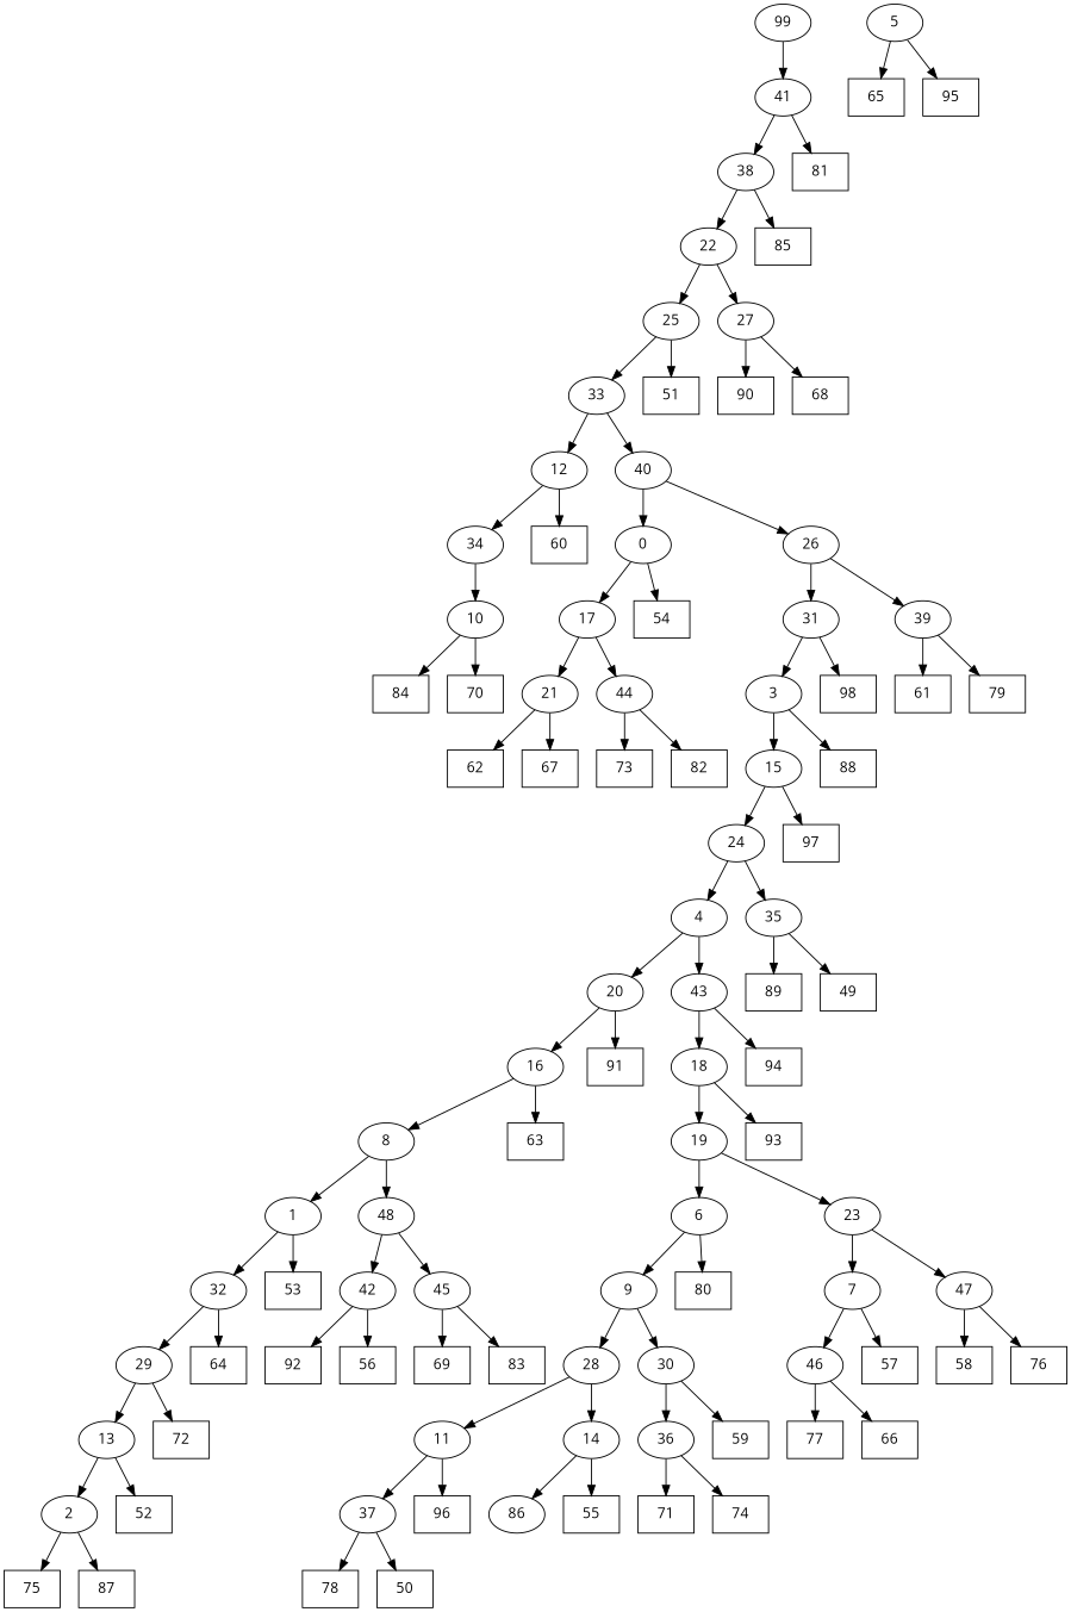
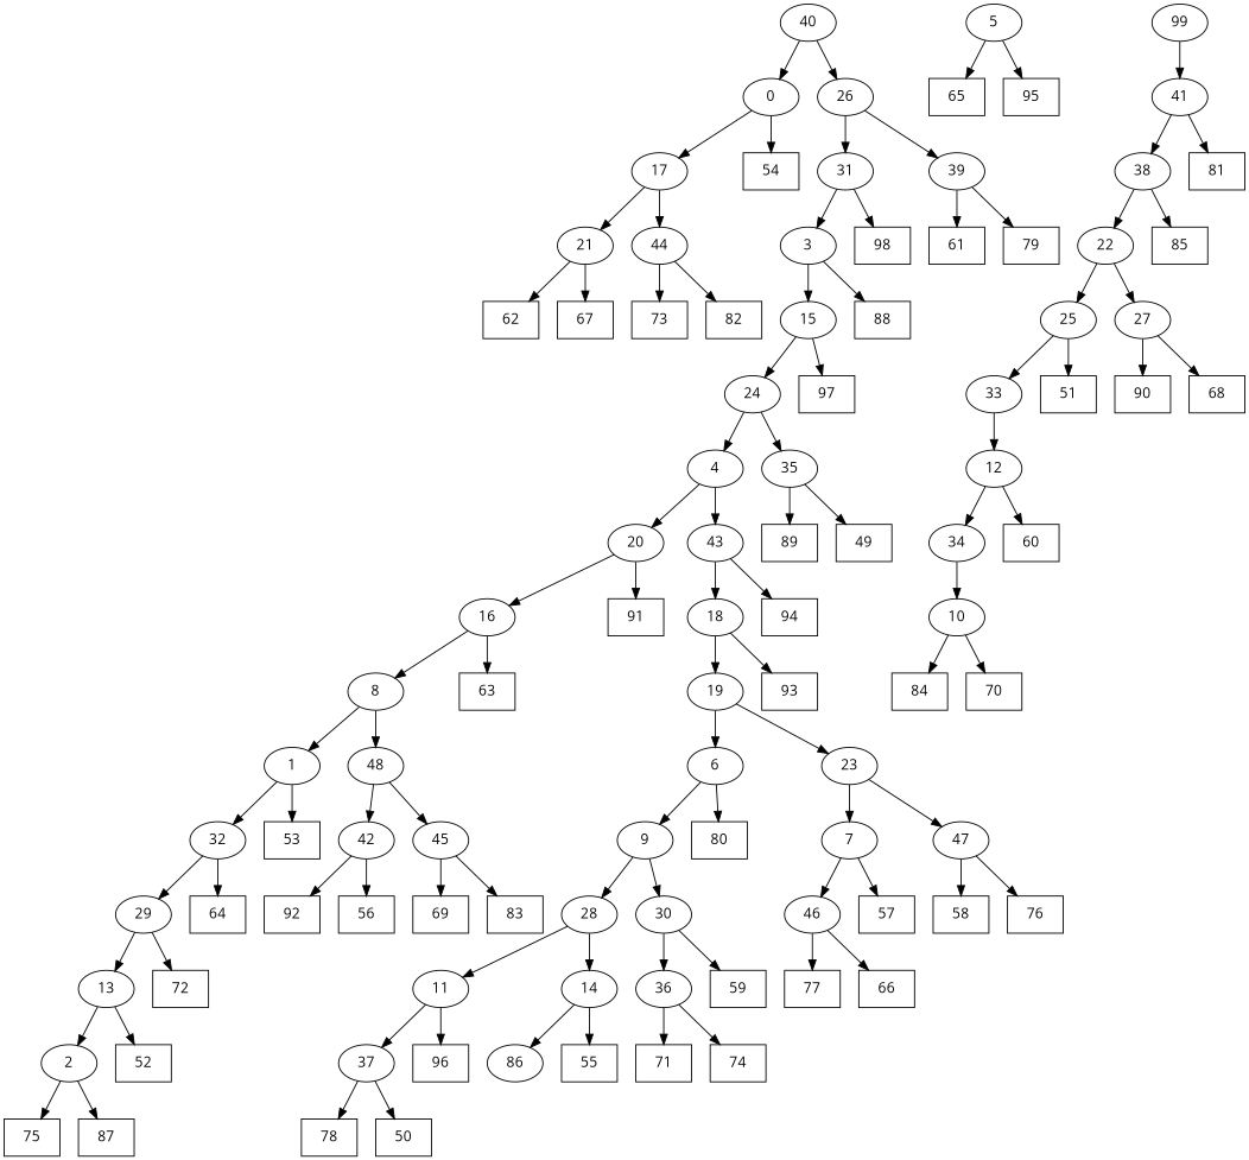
  digraph {
    fontname="Open Sans"
    node [fontname="Open Sans"]
    edge [fontname="Open Sans"]
    n1 [label=0]
    n2 [label=17]
    n3 [label=54 shape=box]
    n4 [label=21]
    n5 [label=44]
    n6 [label=1]
    n7 [label=32]
    n8 [label=53 shape=box]
    n9 [label=29]
    n10 [label=64 shape=box]
    n11 [label=2]
    n12 [label=75 shape=box]
    n13 [label=87 shape=box]
    n14 [label=3]
    n15 [label=15]
    n16 [label=88 shape=box]
    n17 [label=24]
    n18 [label=97 shape=box]
    n19 [label=4]
    n20 [label=20]
    n21 [label=43]
    n22 [label=16]
    n23 [label=91 shape=box]
    n24 [label=18]
    n25 [label=94 shape=box]
    n26 [label=5]
    n27 [label=65 shape=box]
    n28 [label=95 shape=box]
    n29 [label=6]
    n30 [label=9]
    n31 [label=80 shape=box]
    n32 [label=28]
    n33 [label=30]
    n34 [label=7]
    n35 [label=46]
    n36 [label=57 shape=box]
    n37 [label=77 shape=box]
    n38 [label=66 shape=box]
    n39 [label=8]
    n40 [label=48]
    n41 [label=42]
    n42 [label=45]
    n43 [label=11]
    n44 [label=14]
    n45 [label=36]
    n46 [label=59 shape=box]
    n47 [label=10]
    n48 [label=84 shape=box]
    n49 [label=70 shape=box]
    n50 [label=37]
    n51 [label=96 shape=box]
    n52 [label=78 shape=box]
    n53 [label=50 shape=box]
    n54 [label=12]
    n55 [label=34]
    n56 [label=60 shape=box]
    n57 [label=13]
    n58 [label=52 shape=box]
    n59 [label=86 shape=ellipse]
    n60 [label=55 shape=box]
    n61 [label=35]
    n62 [label=63 shape=box]
    n63 [label=62 shape=box]
    n64 [label=67 shape=box]
    n65 [label=73 shape=box]
    n66 [label=82 shape=box]
    n67 [label=19]
    n68 [label=93 shape=box]
    n69 [label=23]
    n70 [label=47]
    n71 [label=22]
    n72 [label=25]
    n73 [label=27]
    n74 [label=33]
    n75 [label=51 shape=box]
    n76 [label=90 shape=box]
    n77 [label=68 shape=box]
    n78 [label=58 shape=box]
    n79 [label=76 shape=box]
    n80 [label=89 shape=box]
    n81 [label=49 shape=box]
    n82 [label=40]
    n83 [label=26]
    n84 [label=31]
    n85 [label=39]
    n86 [label=98 shape=box]
    n87 [label=61 shape=box]
    n88 [label=79 shape=box]
    n89 [label=72 shape=box]
    n90 [label=71 shape=box]
    n91 [label=74 shape=box]
    n92 [label=38]
    n93 [label=85 shape=box]
    n94 [label=41]
    n95 [label=81 shape=box]
    n96 [label=92 shape=box]
    n97 [label=56 shape=box]
    n98 [label=69 shape=box]
    n99 [label=83 shape=box]
    n100 [label=99]
    n1 -> n2
    n1 -> n3
    n2 -> n4
    n2 -> n5
    n4 -> n63
    n4 -> n64
    n5 -> n65
    n5 -> n66
    n6 -> n7
    n6 -> n8
    n7 -> n9
    n7 -> n10
    n9 -> n57
    n9 -> n89
    n11 -> n12
    n11 -> n13
    n14 -> n15
    n14 -> n16
    n15 -> n17
    n15 -> n18
    n17 -> n19
    n17 -> n61
    n19 -> n20
    n19 -> n21
    n20 -> n22
    n20 -> n23
    n21 -> n24
    n21 -> n25
    n22 -> n39
    n22 -> n62
    n24 -> n67
    n24 -> n68
    n26 -> n27
    n26 -> n28
    n29 -> n30
    n29 -> n31
    n30 -> n32
    n30 -> n33
    n32 -> n43
    n32 -> n44
    n33 -> n45
    n33 -> n46
    n34 -> n35
    n34 -> n36
    n35 -> n37
    n35 -> n38
    n39 -> n6
    n39 -> n40
    n40 -> n41
    n40 -> n42
    n41 -> n96
    n41 -> n97
    n42 -> n98
    n42 -> n99
    n43 -> n50
    n43 -> n51
    n44 -> n59
    n44 -> n60
    n45 -> n90
    n45 -> n91
    n47 -> n48
    n47 -> n49
    n50 -> n52
    n50 -> n53
    n54 -> n55
    n54 -> n56
    n55 -> n47
    n57 -> n11
    n57 -> n58
    n61 -> n80
    n61 -> n81
    n67 -> n29
    n67 -> n69
    n69 -> n34
    n69 -> n70
    n70 -> n78
    n70 -> n79
    n71 -> n72
    n71 -> n73
    n72 -> n74
    n72 -> n75
    n73 -> n76
    n73 -> n77
    n74 -> n54
-   n74 -> n82
    n82 -> n1
    n82 -> n83
    n83 -> n84
    n83 -> n85
    n84 -> n14
    n84 -> n86
    n85 -> n87
    n85 -> n88
    n92 -> n71
    n92 -> n93
    n94 -> n92
    n94 -> n95
    n100 -> n94
  }
